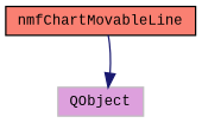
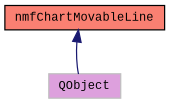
  digraph {
    fontname="Liberation Mono"
    node [fontname="Liberation Mono" fontsize=10 shape=record style=filled]
    n1 [color=black fillcolor=salmon fontcolor=black height=0.2 label=nmfChartMovableLine width=0.4]
    n2 [color=grey75 fillcolor=plum height=0.2 label=QObject width=0.4]
-   n2 -> n1 [color=midnightblue dir=back fontname="Liberation Mono" fontsize=10 labelfontname=Helvetica labelfontsize=10 style=solid]
+   n1 -> n2 [color=midnightblue dir=back fontname="Liberation Mono" fontsize=10 labelfontname=Helvetica labelfontsize=10 style=solid]
  }
